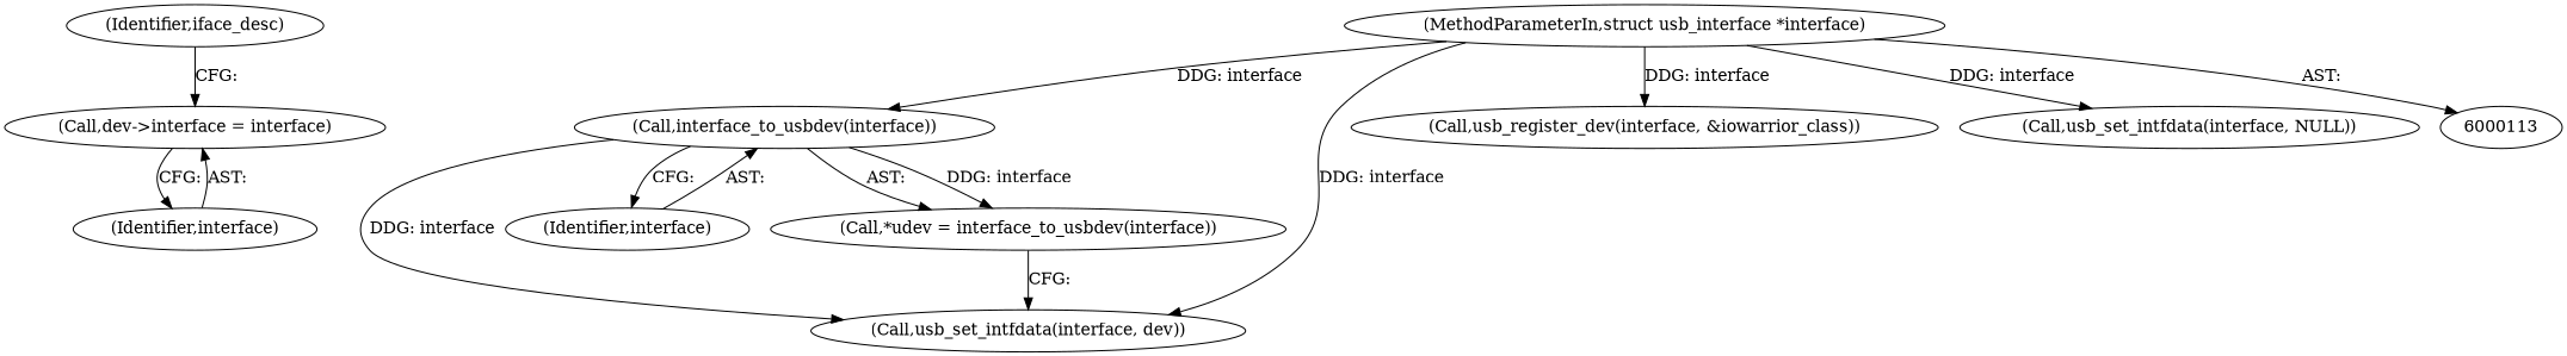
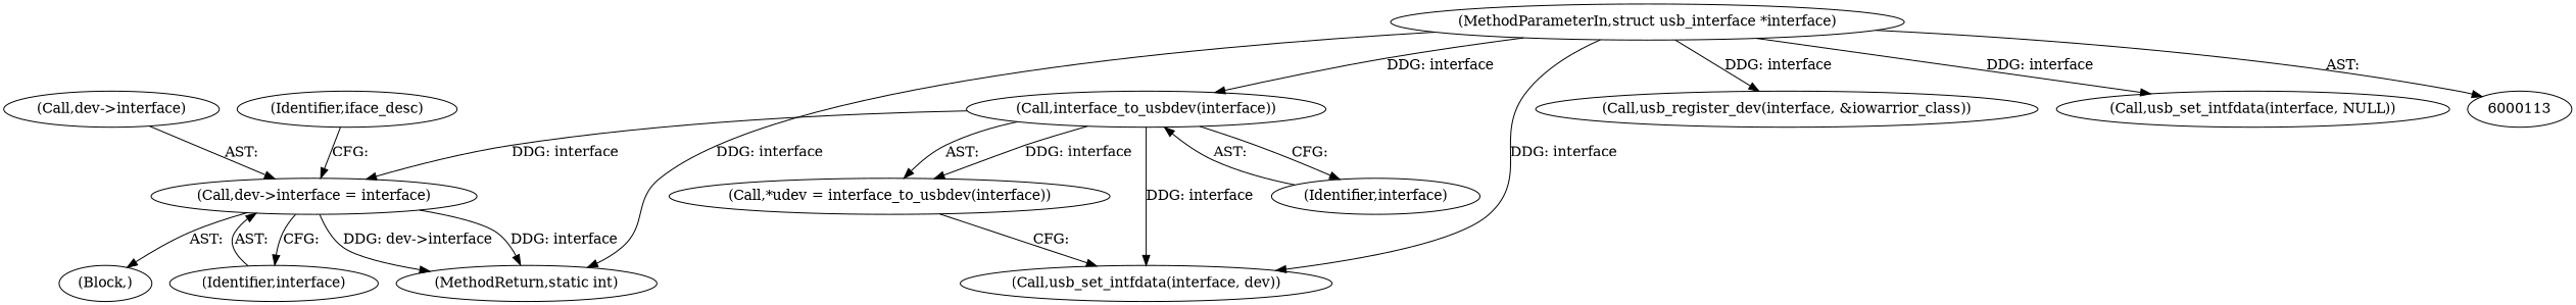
  digraph {
    n1 [label="(Call,dev->interface = interface)"]
    n2 [label="(Identifier,interface)"]
+   n3 [label="(MethodReturn,static int)"]
+   n4 [label="(Block,)"]
    n5 [label="(Call,interface_to_usbdev(interface))"]
    n6 [label="(Call,usb_set_intfdata(interface, dev))"]
    n7 [label="(Identifier,interface)"]
    n8 [label="(Call,*udev = interface_to_usbdev(interface))"]
    n9 [label="(MethodParameterIn,struct usb_interface *interface)"]
    n10 [label="(Call,usb_register_dev(interface, &iowarrior_class))"]
    n11 [label="(Call,usb_set_intfdata(interface, NULL))"]
    n12 [label=6000113]
    n13 [label="(Identifier,iface_desc)"]
+   n14 [label="(Call,dev->interface)"]
    n1 -> n2 [label="CFG: "]
+   n1 -> n3 [label="DDG: interface"]
+   n1 -> n3 [label="DDG: dev->interface"]
+   n1 -> n4 [label="AST: "]
    n2 -> n1 [label="AST: "]
+   n5 -> n1 [label="DDG: interface"]
    n5 -> n6 [label="DDG: interface"]
    n5 -> n7 [label="CFG: "]
    n5 -> n8 [label="AST: "]
    n5 -> n8 [label="DDG: interface"]
    n7 -> n5 [label="AST: "]
    n8 -> n6 [label="CFG: "]
+   n9 -> n3 [label="DDG: interface"]
    n9 -> n5 [label="DDG: interface"]
    n9 -> n6 [label="DDG: interface"]
    n9 -> n10 [label="DDG: interface"]
    n9 -> n11 [label="DDG: interface"]
    n9 -> n12 [label="AST: "]
    n13 -> n1 [label="CFG: "]
+   n14 -> n1 [label="AST: "]
  }
